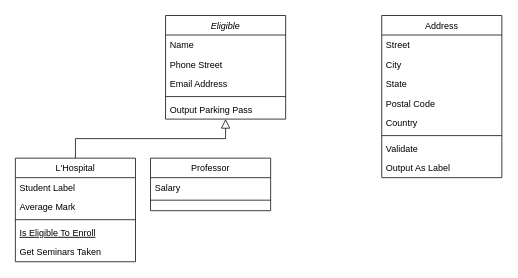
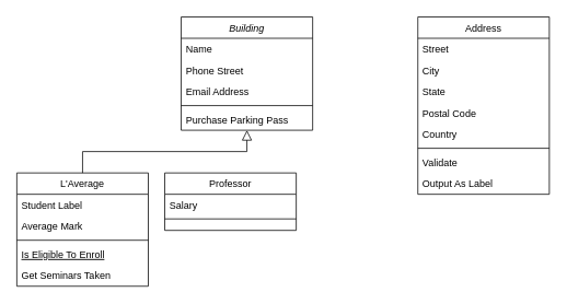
  <mxCell id="0" />
  <mxCell id="1" parent="0" />
- <mxCell id="2" value="Eligible" style="swimlane;fontStyle=2;align=center;verticalAlign=top;childLayout=stackLayout;horizontal=1;startSize=26;horizontalStack=0;resizeParent=1;resizeLast=0;collapsible=1;marginBottom=0;rounded=0;shadow=0;strokeWidth=1;" parent="1" vertex="1"><mxGeometry x="220" y="20" width="160" height="138" as="geometry"><mxRectangle x="230" y="140" width="160" height="26" as="alternateBounds" /></mxGeometry></mxCell>
+ <mxCell id="2" value="Building" style="swimlane;fontStyle=2;align=center;verticalAlign=top;childLayout=stackLayout;horizontal=1;startSize=26;horizontalStack=0;resizeParent=1;resizeLast=0;collapsible=1;marginBottom=0;rounded=0;shadow=0;strokeWidth=1;" parent="1" vertex="1"><mxGeometry x="220" y="20" width="160" height="138" as="geometry"><mxRectangle x="230" y="140" width="160" height="26" as="alternateBounds" /></mxGeometry></mxCell>
  <mxCell id="3" value="Name" style="text;align=left;verticalAlign=top;spacingLeft=4;spacingRight=4;overflow=hidden;rotatable=0;points=[[0,0.5],[1,0.5]];portConstraint=eastwest;" parent="2" vertex="1"><mxGeometry y="26" width="160" height="26" as="geometry" /></mxCell>
  <mxCell id="4" value="Phone Street" style="text;align=left;verticalAlign=top;spacingLeft=4;spacingRight=4;overflow=hidden;rotatable=0;points=[[0,0.5],[1,0.5]];portConstraint=eastwest;rounded=0;shadow=0;html=0;" parent="2" vertex="1"><mxGeometry y="52" width="160" height="26" as="geometry" /></mxCell>
  <mxCell id="5" value="Email Address" style="text;align=left;verticalAlign=top;spacingLeft=4;spacingRight=4;overflow=hidden;rotatable=0;points=[[0,0.5],[1,0.5]];portConstraint=eastwest;rounded=0;shadow=0;html=0;" parent="2" vertex="1"><mxGeometry y="78" width="160" height="26" as="geometry" /></mxCell>
  <mxCell id="6" value="" style="line;html=1;strokeWidth=1;align=left;verticalAlign=middle;spacingTop=-1;spacingLeft=3;spacingRight=3;rotatable=0;labelPosition=right;points=[];portConstraint=eastwest;" parent="2" vertex="1"><mxGeometry y="104" width="160" height="8" as="geometry" /></mxCell>
- <mxCell id="7" value="Output Parking Pass" style="text;align=left;verticalAlign=top;spacingLeft=4;spacingRight=4;overflow=hidden;rotatable=0;points=[[0,0.5],[1,0.5]];portConstraint=eastwest;" parent="2" vertex="1"><mxGeometry y="112" width="160" height="26" as="geometry" /></mxCell>
- <mxCell id="8" value="L'Hospital" style="swimlane;fontStyle=0;align=center;verticalAlign=top;childLayout=stackLayout;horizontal=1;startSize=26;horizontalStack=0;resizeParent=1;resizeLast=0;collapsible=1;marginBottom=0;rounded=0;shadow=0;strokeWidth=1;" parent="1" vertex="1"><mxGeometry x="20" y="210" width="160" height="138" as="geometry"><mxRectangle x="130" y="380" width="160" height="26" as="alternateBounds" /></mxGeometry></mxCell>
+ <mxCell id="7" value="Purchase Parking Pass" style="text;align=left;verticalAlign=top;spacingLeft=4;spacingRight=4;overflow=hidden;rotatable=0;points=[[0,0.5],[1,0.5]];portConstraint=eastwest;" parent="2" vertex="1"><mxGeometry y="112" width="160" height="26" as="geometry" /></mxCell>
+ <mxCell id="8" value="L'Average" style="swimlane;fontStyle=0;align=center;verticalAlign=top;childLayout=stackLayout;horizontal=1;startSize=26;horizontalStack=0;resizeParent=1;resizeLast=0;collapsible=1;marginBottom=0;rounded=0;shadow=0;strokeWidth=1;" parent="1" vertex="1"><mxGeometry x="20" y="210" width="160" height="138" as="geometry"><mxRectangle x="130" y="380" width="160" height="26" as="alternateBounds" /></mxGeometry></mxCell>
  <mxCell id="9" value="Student Label" style="text;align=left;verticalAlign=top;spacingLeft=4;spacingRight=4;overflow=hidden;rotatable=0;points=[[0,0.5],[1,0.5]];portConstraint=eastwest;" parent="8" vertex="1"><mxGeometry y="26" width="160" height="26" as="geometry" /></mxCell>
  <mxCell id="10" value="Average Mark" style="text;align=left;verticalAlign=top;spacingLeft=4;spacingRight=4;overflow=hidden;rotatable=0;points=[[0,0.5],[1,0.5]];portConstraint=eastwest;rounded=0;shadow=0;html=0;" parent="8" vertex="1"><mxGeometry y="52" width="160" height="26" as="geometry" /></mxCell>
  <mxCell id="11" value="" style="line;html=1;strokeWidth=1;align=left;verticalAlign=middle;spacingTop=-1;spacingLeft=3;spacingRight=3;rotatable=0;labelPosition=right;points=[];portConstraint=eastwest;" parent="8" vertex="1"><mxGeometry y="78" width="160" height="8" as="geometry" /></mxCell>
  <mxCell id="12" value="Is Eligible To Enroll" style="text;align=left;verticalAlign=top;spacingLeft=4;spacingRight=4;overflow=hidden;rotatable=0;points=[[0,0.5],[1,0.5]];portConstraint=eastwest;fontStyle=4" parent="8" vertex="1"><mxGeometry y="86" width="160" height="26" as="geometry" /></mxCell>
  <mxCell id="13" value="Get Seminars Taken" style="text;align=left;verticalAlign=top;spacingLeft=4;spacingRight=4;overflow=hidden;rotatable=0;points=[[0,0.5],[1,0.5]];portConstraint=eastwest;" parent="8" vertex="1"><mxGeometry y="112" width="160" height="26" as="geometry" /></mxCell>
  <mxCell id="14" value="" style="endArrow=block;endSize=10;endFill=0;shadow=0;strokeWidth=1;rounded=0;edgeStyle=elbowEdgeStyle;elbow=vertical;" parent="1" source="8" target="2" edge="1"><mxGeometry width="160" relative="1" as="geometry"><mxPoint x="200" y="103" as="sourcePoint" /><mxPoint x="200" y="103" as="targetPoint" /></mxGeometry></mxCell>
  <mxCell id="15" value="Professor" style="swimlane;fontStyle=0;align=center;verticalAlign=top;childLayout=stackLayout;horizontal=1;startSize=26;horizontalStack=0;resizeParent=1;resizeLast=0;collapsible=1;marginBottom=0;rounded=0;shadow=0;strokeWidth=1;" parent="1" vertex="1"><mxGeometry x="200" y="210" width="160" height="70" as="geometry"><mxRectangle x="340" y="380" width="170" height="26" as="alternateBounds" /></mxGeometry></mxCell>
  <mxCell id="16" value="Salary" style="text;align=left;verticalAlign=top;spacingLeft=4;spacingRight=4;overflow=hidden;rotatable=0;points=[[0,0.5],[1,0.5]];portConstraint=eastwest;" parent="15" vertex="1"><mxGeometry y="26" width="160" height="26" as="geometry" /></mxCell>
  <mxCell id="17" value="" style="line;html=1;strokeWidth=1;align=left;verticalAlign=middle;spacingTop=-1;spacingLeft=3;spacingRight=3;rotatable=0;labelPosition=right;points=[];portConstraint=eastwest;" parent="15" vertex="1"><mxGeometry y="52" width="160" height="8" as="geometry" /></mxCell>
  <mxCell id="18" value="Address" style="swimlane;fontStyle=0;align=center;verticalAlign=top;childLayout=stackLayout;horizontal=1;startSize=26;horizontalStack=0;resizeParent=1;resizeLast=0;collapsible=1;marginBottom=0;rounded=0;shadow=0;strokeWidth=1;" parent="1" vertex="1"><mxGeometry x="508" y="20" width="160" height="216" as="geometry"><mxRectangle x="550" y="140" width="160" height="26" as="alternateBounds" /></mxGeometry></mxCell>
  <mxCell id="19" value="Street" style="text;align=left;verticalAlign=top;spacingLeft=4;spacingRight=4;overflow=hidden;rotatable=0;points=[[0,0.5],[1,0.5]];portConstraint=eastwest;" parent="18" vertex="1"><mxGeometry y="26" width="160" height="26" as="geometry" /></mxCell>
  <mxCell id="20" value="City" style="text;align=left;verticalAlign=top;spacingLeft=4;spacingRight=4;overflow=hidden;rotatable=0;points=[[0,0.5],[1,0.5]];portConstraint=eastwest;rounded=0;shadow=0;html=0;" parent="18" vertex="1"><mxGeometry y="52" width="160" height="26" as="geometry" /></mxCell>
  <mxCell id="21" value="State" style="text;align=left;verticalAlign=top;spacingLeft=4;spacingRight=4;overflow=hidden;rotatable=0;points=[[0,0.5],[1,0.5]];portConstraint=eastwest;rounded=0;shadow=0;html=0;" parent="18" vertex="1"><mxGeometry y="78" width="160" height="26" as="geometry" /></mxCell>
  <mxCell id="22" value="Postal Code" style="text;align=left;verticalAlign=top;spacingLeft=4;spacingRight=4;overflow=hidden;rotatable=0;points=[[0,0.5],[1,0.5]];portConstraint=eastwest;rounded=0;shadow=0;html=0;" parent="18" vertex="1"><mxGeometry y="104" width="160" height="26" as="geometry" /></mxCell>
  <mxCell id="23" value="Country" style="text;align=left;verticalAlign=top;spacingLeft=4;spacingRight=4;overflow=hidden;rotatable=0;points=[[0,0.5],[1,0.5]];portConstraint=eastwest;rounded=0;shadow=0;html=0;" parent="18" vertex="1"><mxGeometry y="130" width="160" height="26" as="geometry" /></mxCell>
  <mxCell id="24" value="" style="line;html=1;strokeWidth=1;align=left;verticalAlign=middle;spacingTop=-1;spacingLeft=3;spacingRight=3;rotatable=0;labelPosition=right;points=[];portConstraint=eastwest;" parent="18" vertex="1"><mxGeometry y="156" width="160" height="8" as="geometry" /></mxCell>
  <mxCell id="25" value="Validate" style="text;align=left;verticalAlign=top;spacingLeft=4;spacingRight=4;overflow=hidden;rotatable=0;points=[[0,0.5],[1,0.5]];portConstraint=eastwest;" parent="18" vertex="1"><mxGeometry y="164" width="160" height="26" as="geometry" /></mxCell>
  <mxCell id="26" value="Output As Label" style="text;align=left;verticalAlign=top;spacingLeft=4;spacingRight=4;overflow=hidden;rotatable=0;points=[[0,0.5],[1,0.5]];portConstraint=eastwest;" parent="18" vertex="1"><mxGeometry y="190" width="160" height="26" as="geometry" /></mxCell>
